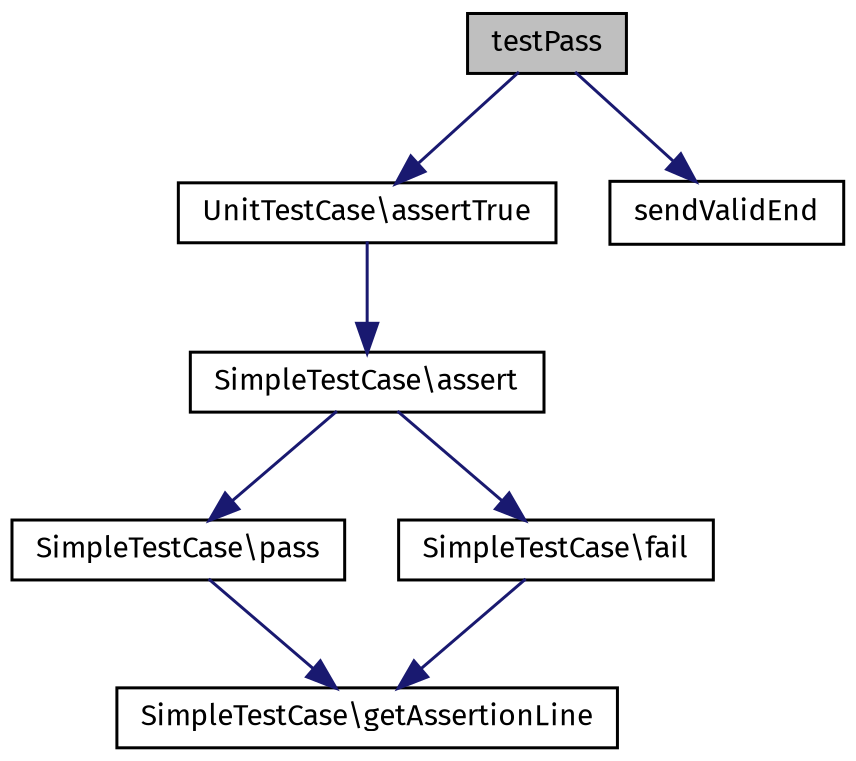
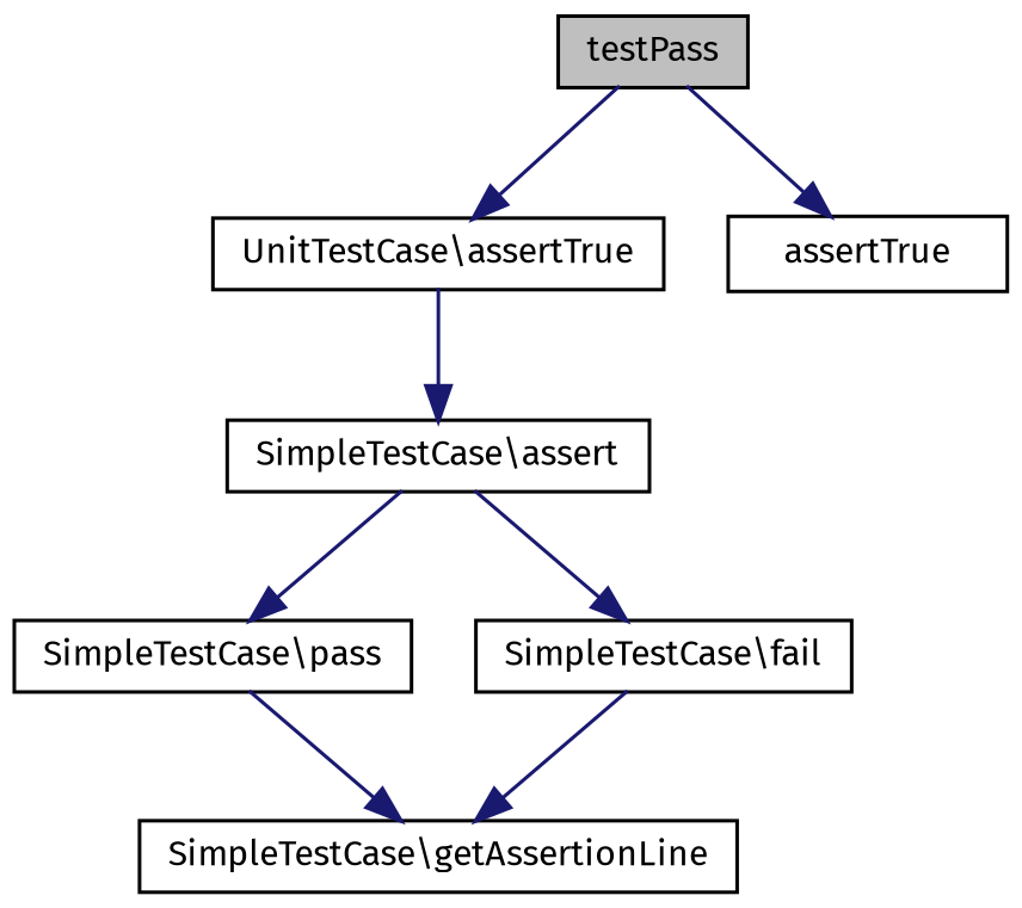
  digraph {
    fontname="Fira Sans"
    rankdir=TB
    node [color=black fillcolor=white fontname="Fira Sans" fontsize=10 shape=record style=filled]
    edge [color=midnightblue fontname="Fira Sans" fontsize=10 labelfontname=Helvetica labelfontsize=10 style=solid]
    n1 [fillcolor=grey75 fontcolor=black height=0.2 label=testPass width=0.4]
    n2 [height=0.2 label="UnitTestCase\\assertTrue" width=0.4]
-   n3 [height=0.2 label=sendValidEnd width=0.4]
+   n3 [height=0.2 label=assertTrue width=0.4]
    n4 [height=0.2 label="SimpleTestCase\\assert" width=0.4]
    n5 [height=0.2 label="SimpleTestCase\\pass" width=0.4]
    n6 [height=0.2 label="SimpleTestCase\\fail" width=0.4]
    n7 [height=0.2 label="SimpleTestCase\\getAssertionLine" width=0.4]
    n1 -> n2
    n1 -> n3
    n2 -> n4
    n4 -> n5
    n4 -> n6
    n5 -> n7
    n6 -> n7
  }
